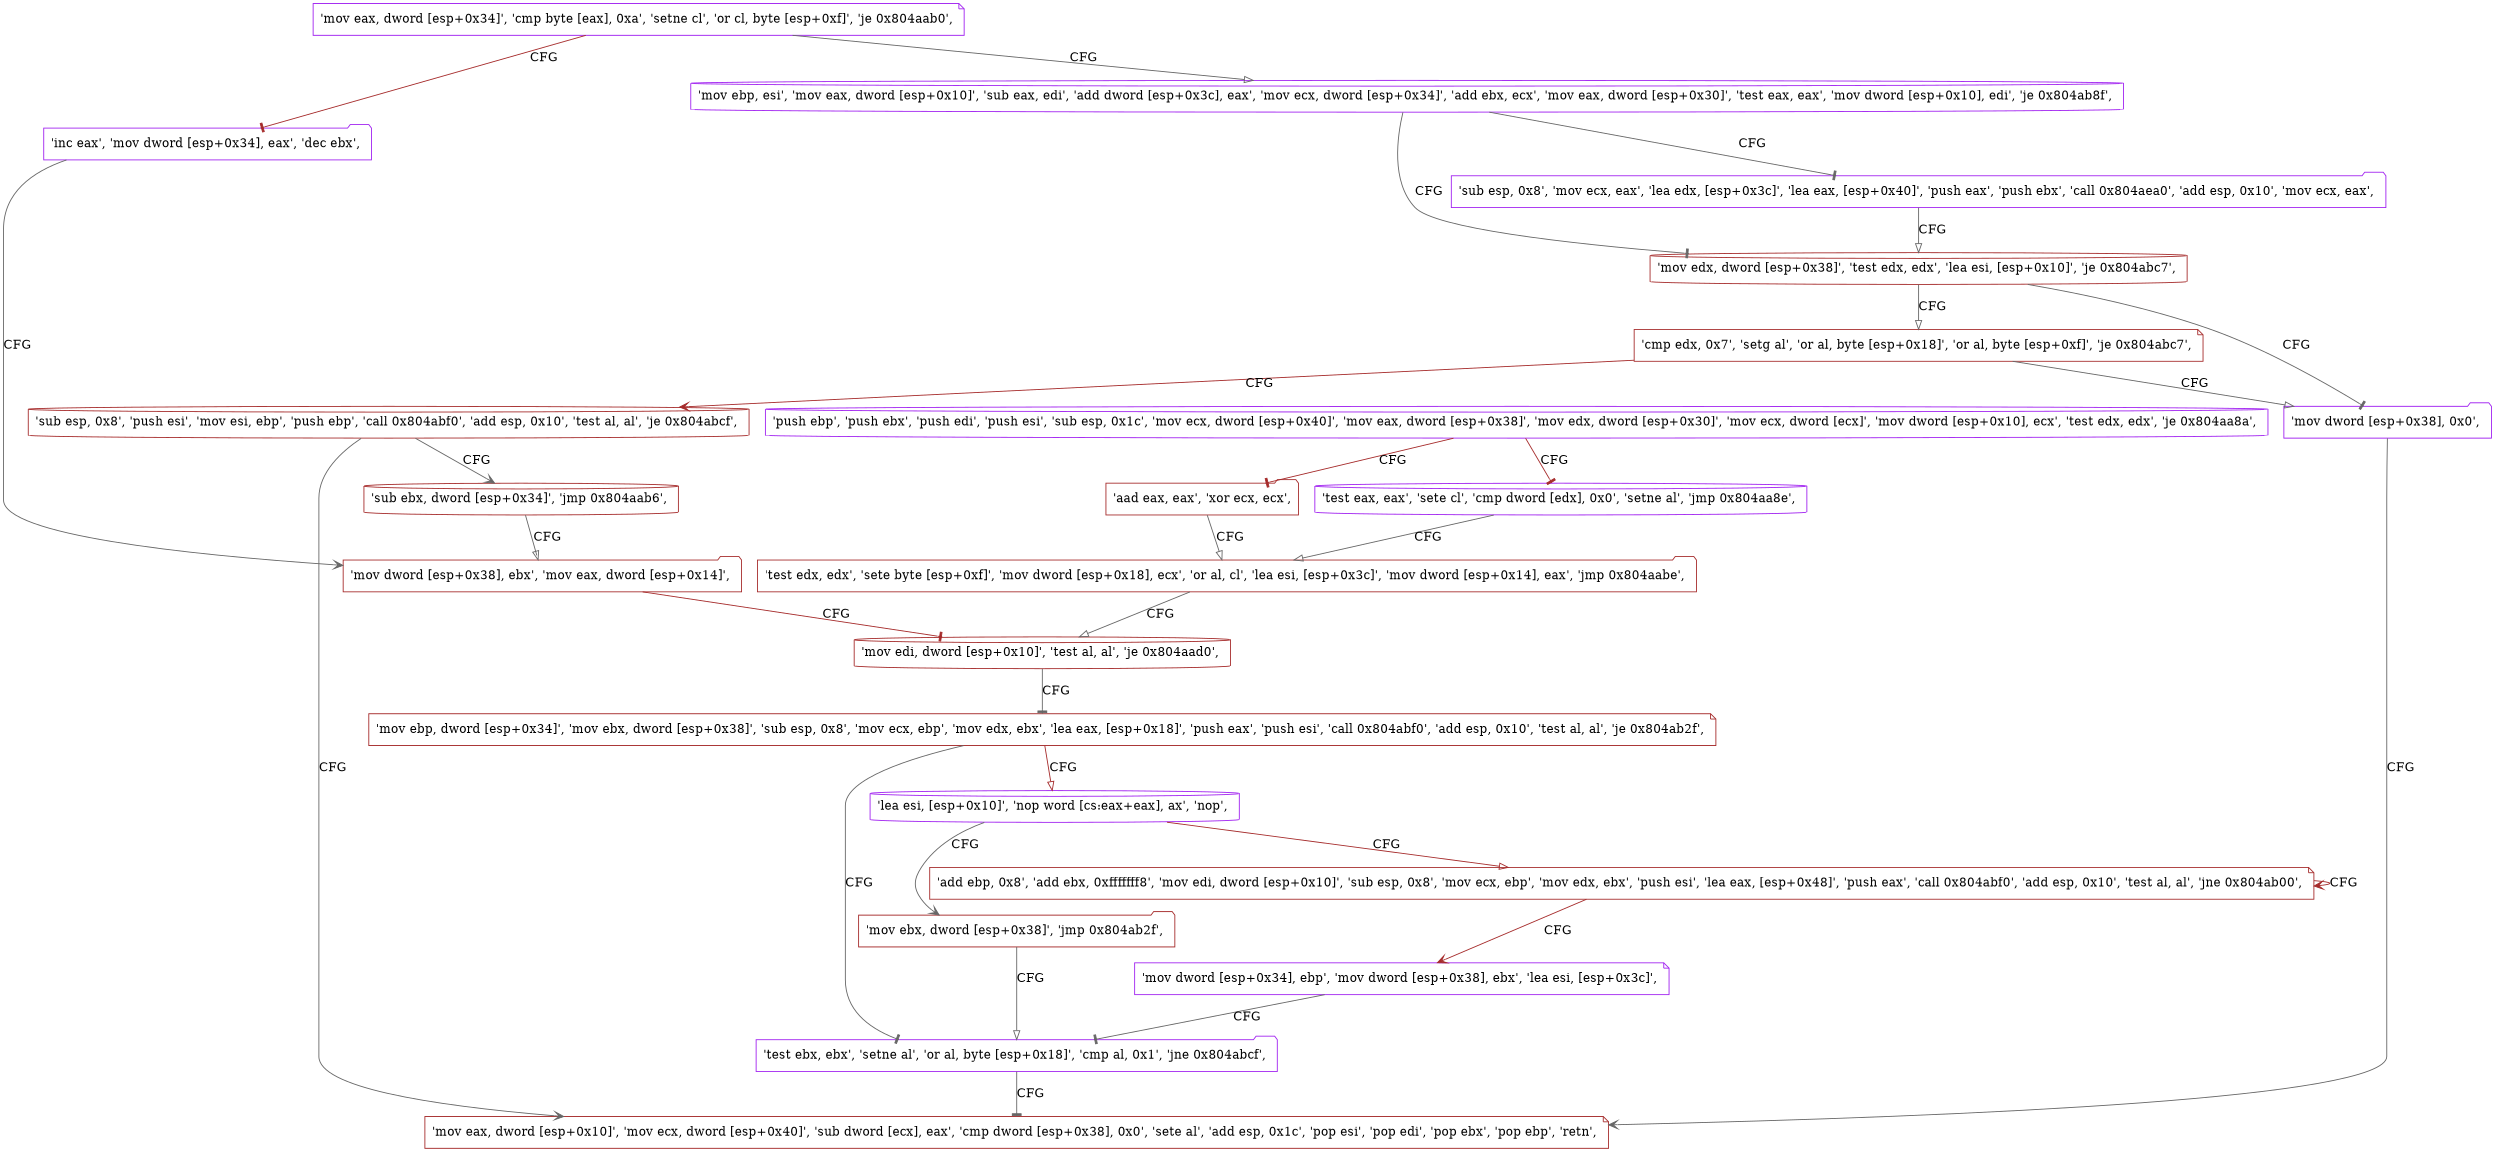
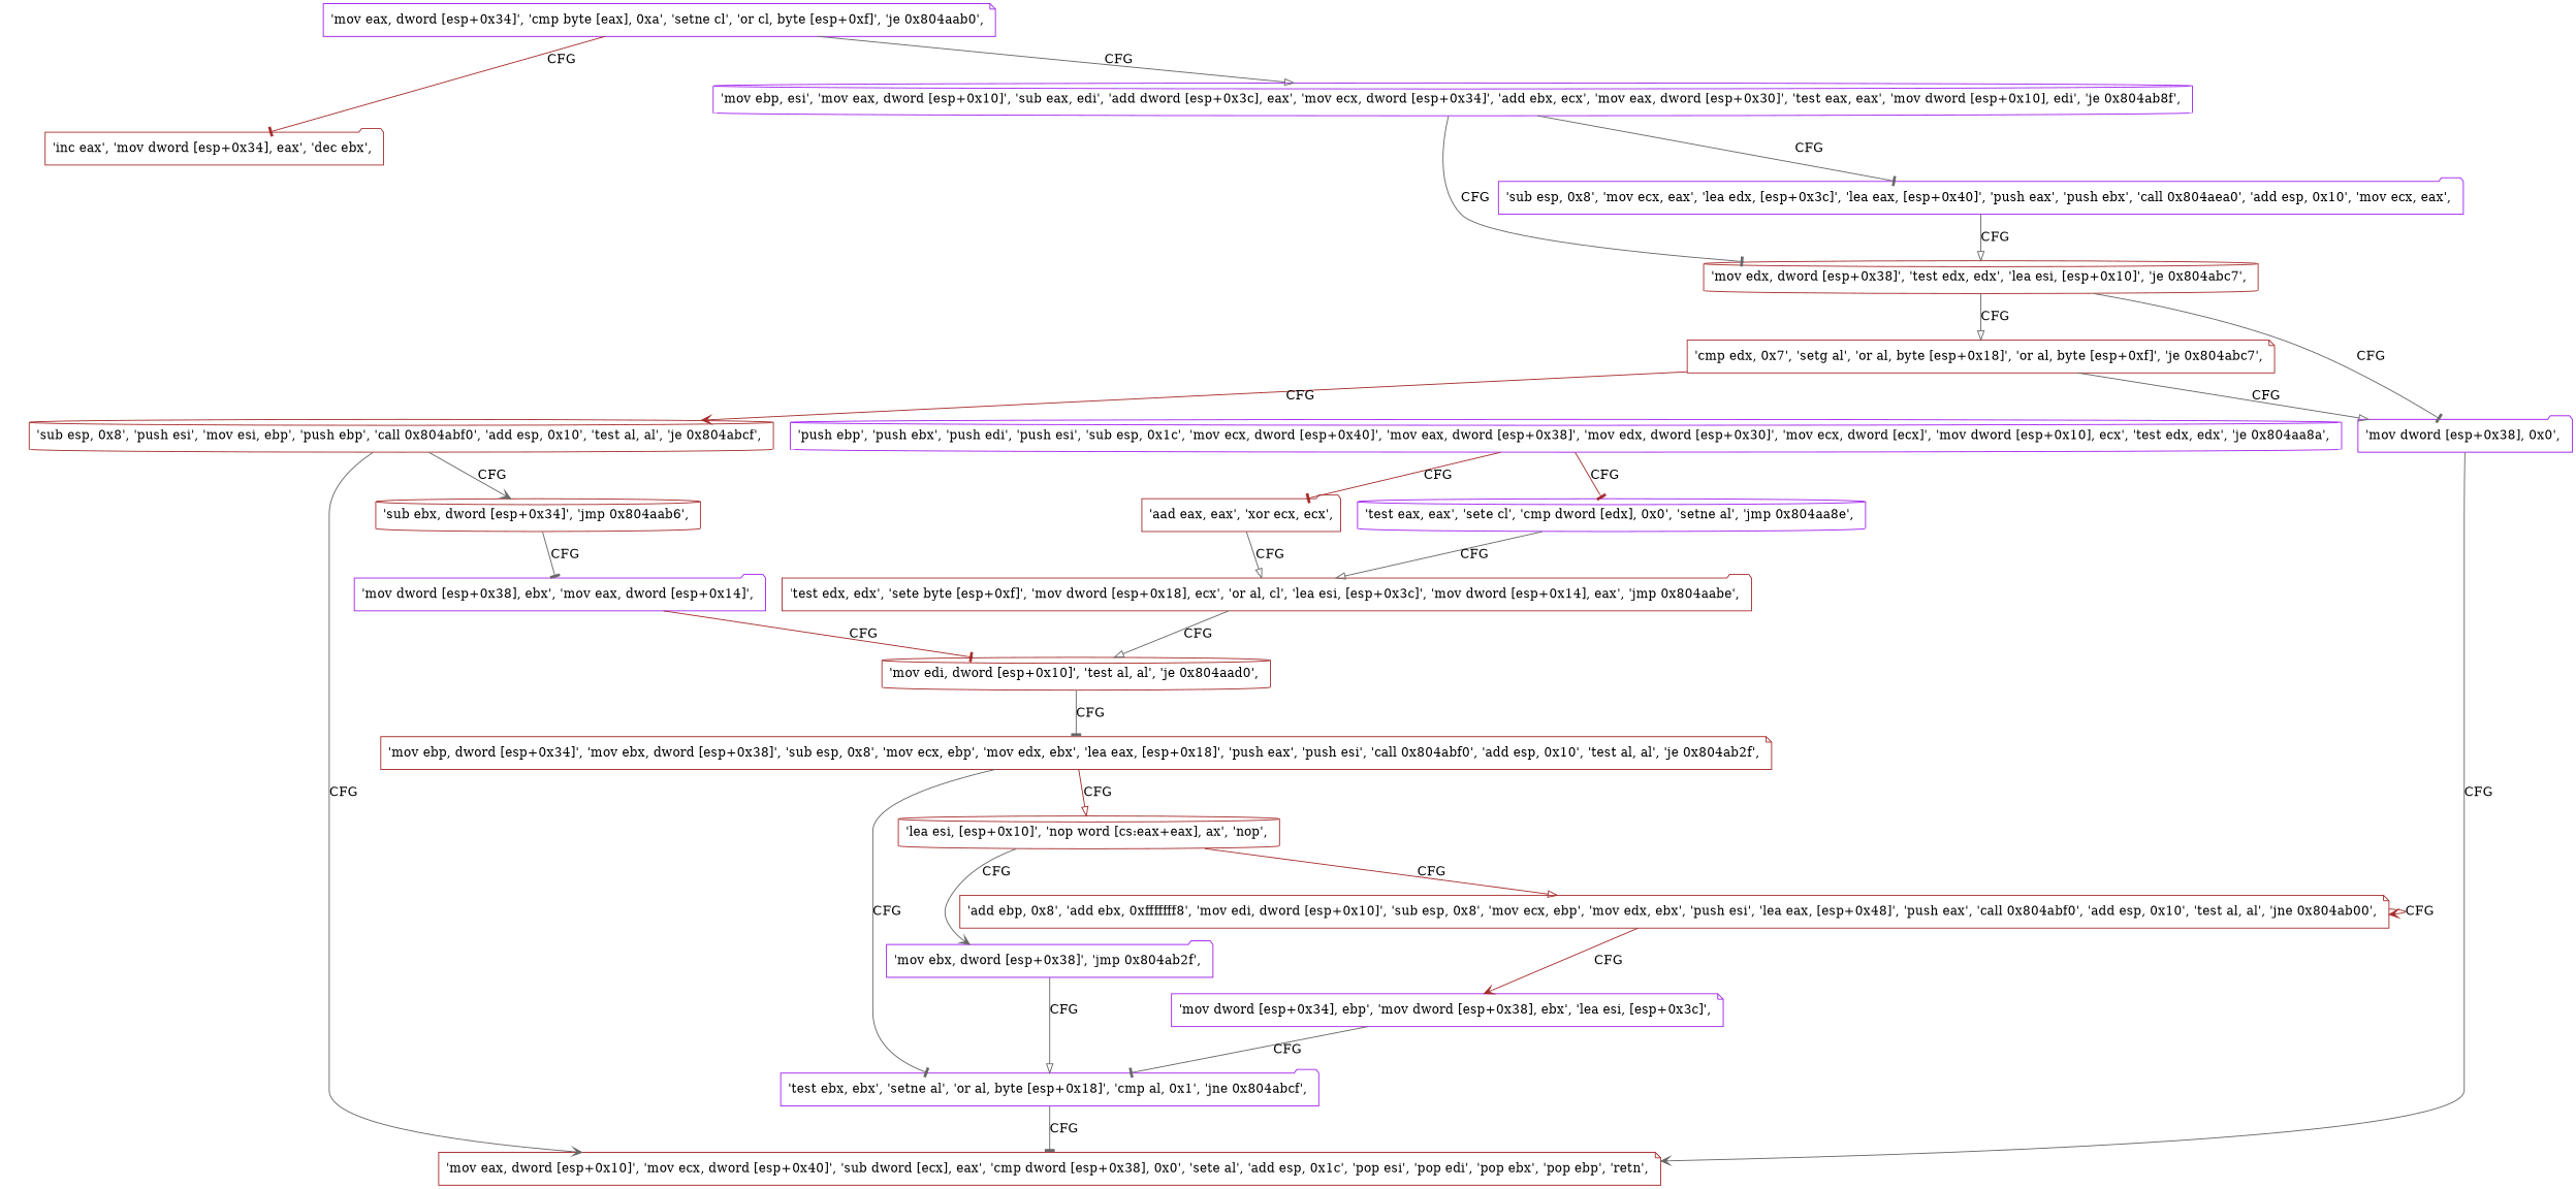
  digraph {
    node [color=brown shape=cylinder]
    edge [arrowhead=tee color=gray40]
    n1 [color=purple label="'push ebp', 'push ebx', 'push edi', 'push esi', 'sub esp, 0x1c', 'mov ecx, dword [esp+0x40]', 'mov eax, dword [esp+0x38]', 'mov edx, dword [esp+0x30]', 'mov ecx, dword [ecx]', 'mov dword [esp+0x10], ecx', 'test edx, edx', 'je 0x804aa8a', "]
    n2 [label="'aad eax, eax', 'xor ecx, ecx'," shape=folder]
    n3 [color=purple label="'test eax, eax', 'sete cl', 'cmp dword [edx], 0x0', 'setne al', 'jmp 0x804aa8e', "]
    n4 [label="'test edx, edx', 'sete byte [esp+0xf]', 'mov dword [esp+0x18], ecx', 'or al, cl', 'lea esi, [esp+0x3c]', 'mov dword [esp+0x14], eax', 'jmp 0x804aabe', " shape=folder]
    n5 [label="'mov edi, dword [esp+0x10]', 'test al, al', 'je 0x804aad0', "]
    n6 [label="'mov ebp, dword [esp+0x34]', 'mov ebx, dword [esp+0x38]', 'sub esp, 0x8', 'mov ecx, ebp', 'mov edx, ebx', 'lea eax, [esp+0x18]', 'push eax', 'push esi', 'call 0x804abf0', 'add esp, 0x10', 'test al, al', 'je 0x804ab2f', " shape=note]
    n7 [color=purple label="'test ebx, ebx', 'setne al', 'or al, byte [esp+0x18]', 'cmp al, 0x1', 'jne 0x804abcf', " shape=folder]
-   n8 [color=purple label="'lea esi, [esp+0x10]', 'nop word [cs:eax+eax], ax', 'nop', "]
-   n9 [label="'mov ebx, dword [esp+0x38]', 'jmp 0x804ab2f', " shape=folder]
+   n8 [label="'lea esi, [esp+0x10]', 'nop word [cs:eax+eax], ax', 'nop', "]
+   n9 [color=purple label="'mov ebx, dword [esp+0x38]', 'jmp 0x804ab2f', " shape=folder]
    n10 [label="'mov eax, dword [esp+0x10]', 'mov ecx, dword [esp+0x40]', 'sub dword [ecx], eax', 'cmp dword [esp+0x38], 0x0', 'sete al', 'add esp, 0x1c', 'pop esi', 'pop edi', 'pop ebx', 'pop ebp', 'retn', " shape=note]
    n11 [label="'add ebp, 0x8', 'add ebx, 0xfffffff8', 'mov edi, dword [esp+0x10]', 'sub esp, 0x8', 'mov ecx, ebp', 'mov edx, ebx', 'push esi', 'lea eax, [esp+0x48]', 'push eax', 'call 0x804abf0', 'add esp, 0x10', 'test al, al', 'jne 0x804ab00', " shape=note]
    n12 [color=purple label="'mov dword [esp+0x34], ebp', 'mov dword [esp+0x38], ebx', 'lea esi, [esp+0x3c]', " shape=note]
    n13 [color=purple label="'mov ebp, esi', 'mov eax, dword [esp+0x10]', 'sub eax, edi', 'add dword [esp+0x3c], eax', 'mov ecx, dword [esp+0x34]', 'add ebx, ecx', 'mov eax, dword [esp+0x30]', 'test eax, eax', 'mov dword [esp+0x10], edi', 'je 0x804ab8f', "]
    n14 [label="'mov edx, dword [esp+0x38]', 'test edx, edx', 'lea esi, [esp+0x10]', 'je 0x804abc7', "]
    n15 [color=purple label="'sub esp, 0x8', 'mov ecx, eax', 'lea edx, [esp+0x3c]', 'lea eax, [esp+0x40]', 'push eax', 'push ebx', 'call 0x804aea0', 'add esp, 0x10', 'mov ecx, eax', " shape=folder]
    n16 [color=purple label="'mov eax, dword [esp+0x34]', 'cmp byte [eax], 0xa', 'setne cl', 'or cl, byte [esp+0xf]', 'je 0x804aab0', " shape=note]
-   n17 [color=purple label="'inc eax', 'mov dword [esp+0x34], eax', 'dec ebx', " shape=folder]
+   n17 [label="'inc eax', 'mov dword [esp+0x34], eax', 'dec ebx', " shape=folder]
    n18 [color=purple label="'mov dword [esp+0x38], 0x0', " shape=folder]
    n19 [label="'cmp edx, 0x7', 'setg al', 'or al, byte [esp+0x18]', 'or al, byte [esp+0xf]', 'je 0x804abc7', " shape=note]
-   n20 [label="'mov dword [esp+0x38], ebx', 'mov eax, dword [esp+0x14]', " shape=folder]
+   n20 [color=purple label="'mov dword [esp+0x38], ebx', 'mov eax, dword [esp+0x14]', " shape=folder]
    n21 [label="'sub esp, 0x8', 'push esi', 'mov esi, ebp', 'push ebp', 'call 0x804abf0', 'add esp, 0x10', 'test al, al', 'je 0x804abcf', "]
    n22 [label="'sub ebx, dword [esp+0x34]', 'jmp 0x804aab6', "]
    n1 -> n2 [color=brown label=CFG]
    n1 -> n3 [color=brown label=CFG]
    n2 -> n4 [arrowhead=onormal label=CFG]
    n3 -> n4 [arrowhead=onormal label=CFG]
    n4 -> n5 [arrowhead=onormal label=CFG]
    n5 -> n6 [label=CFG]
    n6 -> n7 [label=CFG]
    n6 -> n8 [arrowhead=onormal color=brown label=CFG]
    n7 -> n10 [label=CFG]
    n8 -> n9 [arrowhead=vee label=CFG]
    n8 -> n11 [arrowhead=onormal color=brown label=CFG]
    n9 -> n7 [arrowhead=onormal label=CFG]
    n11 -> n11 [arrowhead=vee color=brown label=CFG]
    n11 -> n12 [arrowhead=vee color=brown label=CFG]
    n12 -> n7 [label=CFG]
    n13 -> n14 [label=CFG]
    n13 -> n15 [label=CFG]
    n14 -> n18 [label=CFG]
    n14 -> n19 [arrowhead=onormal label=CFG]
    n15 -> n14 [arrowhead=onormal label=CFG]
    n16 -> n13 [arrowhead=onormal label=CFG]
    n16 -> n17 [color=brown label=CFG]
-   n17 -> n20 [arrowhead=vee label=CFG]
    n18 -> n10 [arrowhead=vee label=CFG]
    n19 -> n18 [arrowhead=onormal label=CFG]
    n19 -> n21 [arrowhead=vee color=brown label=CFG]
    n20 -> n5 [color=brown label=CFG]
    n21 -> n10 [arrowhead=vee label=CFG]
    n21 -> n22 [arrowhead=vee label=CFG]
-   n22 -> n20 [arrowhead=onormal label=CFG]
+   n22 -> n20 [label=CFG]
  }
